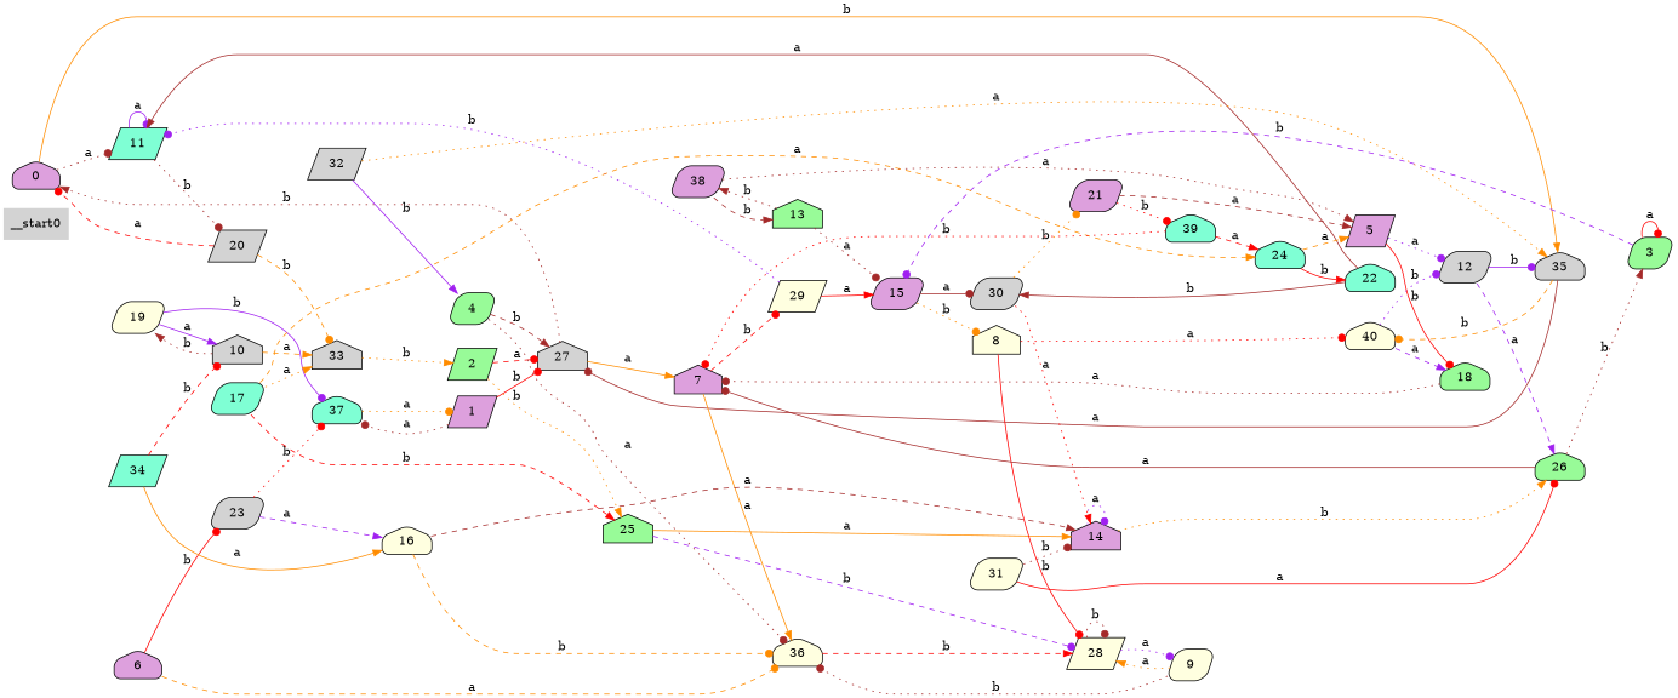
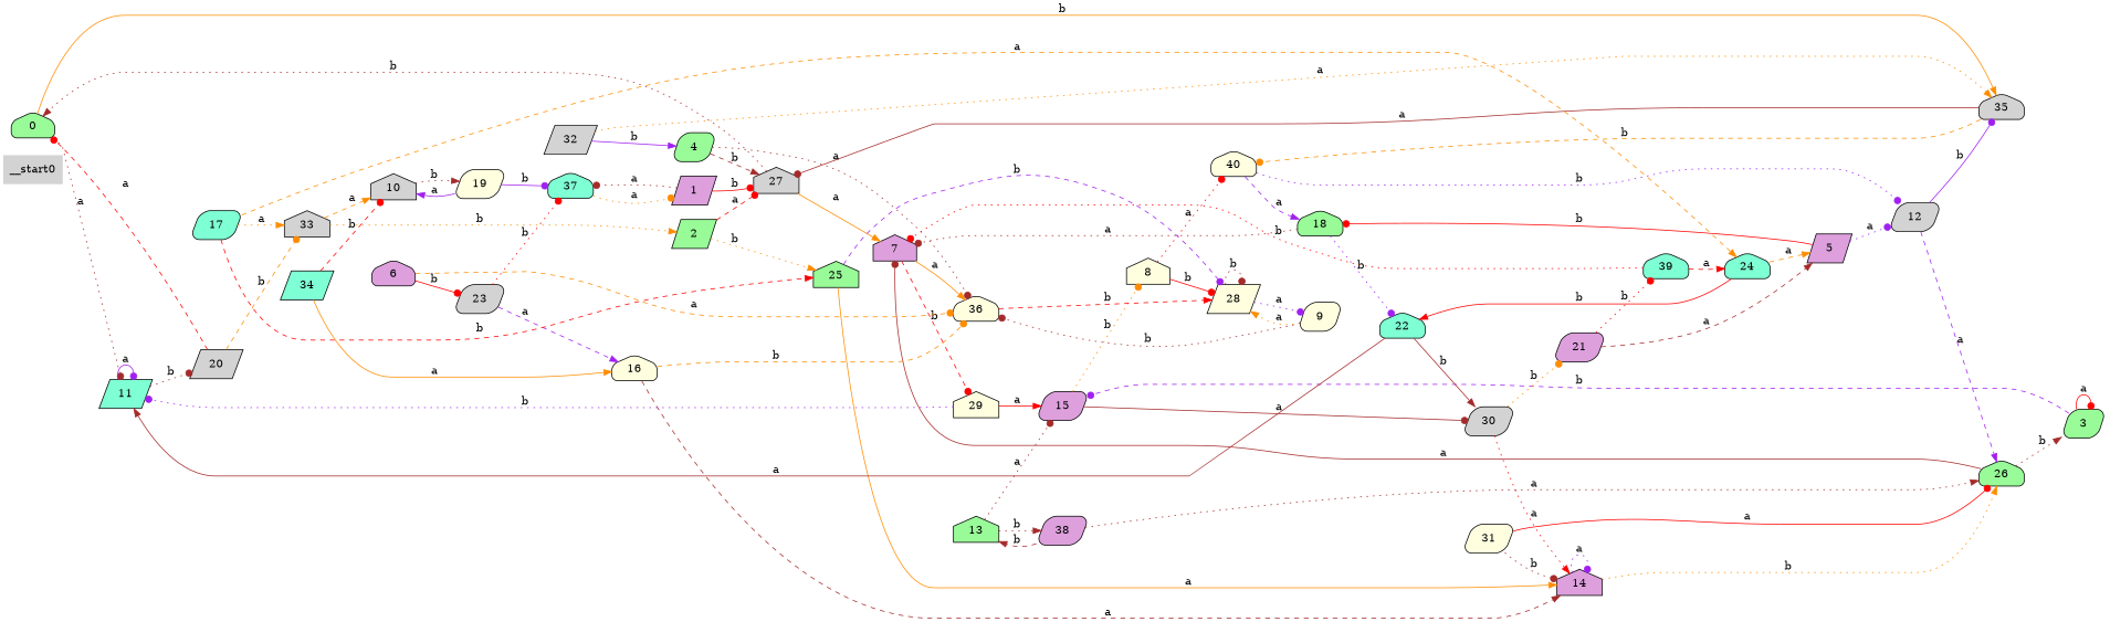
  digraph {
    rankdir=LR
    node [fillcolor=lightgrey shape=house style="rounded,filled" color=black]
    edge [arrowhead=dot color=brown style=dotted]
    __start0 [shape=none style=filled color=""]
-   n2 [fillcolor=plum label=0]
+   n2 [fillcolor=palegreen label=0]
    n3 [fillcolor=aquamarine label=11 shape=parallelogram style=filled]
    n4 [label=35]
    n5 [label=20 shape=parallelogram style=filled]
    n6 [label=27 style=filled]
    n7 [fillcolor=lightyellow label=40]
    n8 [fillcolor=plum label=1 shape=parallelogram style=filled]
    n9 [fillcolor=aquamarine label=37]
    n10 [fillcolor=plum label=7 style=filled]
    n11 [fillcolor=palegreen label=2 shape=parallelogram style=filled]
    n12 [fillcolor=palegreen label=25 style=filled]
    n13 [fillcolor=lightyellow label=28 shape=parallelogram style=filled]
    n14 [fillcolor=plum label=14 style=filled]
    n15 [fillcolor=palegreen label=3 shape=parallelogram]
    n16 [fillcolor=plum label=15 shape=parallelogram]
    n17 [fillcolor=lightyellow label=8 style=filled]
    n18 [label=30 shape=parallelogram]
    n19 [fillcolor=palegreen label=4 shape=parallelogram]
    n20 [fillcolor=lightyellow label=36]
    n21 [fillcolor=plum label=5 shape=parallelogram style=filled]
    n22 [label=12 shape=parallelogram]
    n23 [fillcolor=palegreen label=18]
    n24 [fillcolor=palegreen label=26]
    n25 [fillcolor=aquamarine label=22]
    n26 [fillcolor=plum label=6]
    n27 [label=23 shape=parallelogram]
    n28 [fillcolor=lightyellow label=16]
-   n29 [fillcolor=lightyellow label=29 shape=parallelogram style=filled]
+   n29 [fillcolor=lightyellow label=29 style=filled]
    n30 [fillcolor=lightyellow label=9 shape=parallelogram]
    n31 [label=10 style=filled]
    n32 [fillcolor=lightyellow label=19 shape=parallelogram]
    n33 [label=33 style=filled]
    n34 [fillcolor=palegreen label=13 style=filled]
    n35 [fillcolor=plum label=38 shape=parallelogram]
    n36 [fillcolor=plum label=21 shape=parallelogram]
    n37 [fillcolor=aquamarine label=17 shape=parallelogram]
    n38 [fillcolor=aquamarine label=24]
    n39 [fillcolor=aquamarine label=39]
    n40 [fillcolor=lightyellow label=31 shape=parallelogram]
    n41 [label=32 shape=parallelogram style=filled]
    n42 [fillcolor=aquamarine label=34 shape=parallelogram style=filled]
    n2 -> n3 [label=a]
    n2 -> n4 [arrowhead=normal color=darkorange label=b style=solid]
    n3 -> n3 [color=purple label=a style=solid]
    n3 -> n5 [label=b]
    n4 -> n6 [label=a style=solid]
    n4 -> n7 [color=darkorange label=b style=dashed]
    n5 -> n2 [color=red label=a style=dashed]
    n5 -> n33 [color=darkorange label=b style=dashed]
    n6 -> n2 [arrowhead=normal label=b]
    n6 -> n10 [arrowhead=normal color=darkorange label=a style=solid]
    n7 -> n22 [color=purple label=b]
    n7 -> n23 [arrowhead=normal color=purple label=a style=dashed]
    n8 -> n6 [color=red label=b style=solid]
    n8 -> n9 [label=a]
    n9 -> n8 [color=darkorange label=a]
    n10 -> n20 [arrowhead=normal color=darkorange label=a style=solid]
    n10 -> n29 [color=red label=b style=dashed]
    n11 -> n6 [color=red label=a style=dashed]
    n11 -> n12 [arrowhead=normal color=darkorange label=b]
    n12 -> n13 [color=purple label=b style=dashed]
    n12 -> n14 [arrowhead=normal color=darkorange label=a style=solid]
    n13 -> n13 [label=b]
    n13 -> n30 [color=purple label=a]
    n14 -> n14 [color=purple label=a]
    n14 -> n24 [arrowhead=normal color=darkorange label=b]
    n15 -> n15 [color=red label=a style=solid]
    n15 -> n16 [color=purple label=b style=dashed]
    n16 -> n17 [color=darkorange label=b]
    n16 -> n18 [label=a style=solid]
    n17 -> n7 [color=red label=a]
    n17 -> n13 [color=red label=b style=solid]
    n18 -> n14 [arrowhead=normal color=red label=a]
    n18 -> n36 [color=darkorange label=b]
    n19 -> n6 [arrowhead=normal label=b style=dashed]
    n19 -> n20 [label=a]
    n20 -> n13 [arrowhead=normal color=red label=b style=dashed]
    n21 -> n22 [color=purple label=a]
    n21 -> n23 [color=red label=b style=solid]
    n22 -> n4 [color=purple label=b style=solid]
    n22 -> n24 [arrowhead=normal color=purple label=a style=dashed]
    n23 -> n10 [label=a]
+   n23 -> n25 [color=purple label=b]
    n24 -> n10 [label=a style=solid]
    n24 -> n15 [arrowhead=normal label=b]
    n25 -> n3 [arrowhead=normal label=a style=solid]
    n25 -> n18 [arrowhead=normal label=b style=solid]
    n26 -> n20 [color=darkorange label=a style=dashed]
    n26 -> n27 [color=red label=b style=solid]
    n27 -> n9 [color=red label=b]
    n27 -> n28 [arrowhead=normal color=purple label=a style=dashed]
    n28 -> n14 [arrowhead=normal label=a style=dashed]
    n28 -> n20 [color=darkorange label=b style=dashed]
    n29 -> n3 [color=purple label=b]
    n29 -> n16 [arrowhead=normal color=red label=a style=solid]
    n30 -> n13 [arrowhead=normal color=darkorange label=a]
    n30 -> n20 [label=b]
    n31 -> n32 [arrowhead=normal label=b]
-   n31 -> n33 [arrowhead=normal color=darkorange label=a style=dashed]
+   n33 -> n31 [arrowhead=normal color=darkorange label=a style=dashed]
    n32 -> n9 [color=purple label=b style=solid]
    n32 -> n31 [arrowhead=normal color=purple label=a style=solid]
    n33 -> n11 [arrowhead=normal color=darkorange label=b]
    n34 -> n16 [label=a]
    n34 -> n35 [arrowhead=normal label=b]
-   n35 -> n21 [arrowhead=normal label=a]
+   n35 -> n24 [arrowhead=normal label=a]
    n35 -> n34 [arrowhead=normal label=b style=dashed]
    n36 -> n21 [arrowhead=normal label=a style=dashed]
    n36 -> n39 [color=red label=b]
    n37 -> n12 [arrowhead=normal color=red label=b style=dashed]
    n37 -> n33 [arrowhead=normal color=darkorange label=a]
    n37 -> n38 [arrowhead=normal color=darkorange label=a style=dashed]
    n38 -> n21 [arrowhead=normal color=darkorange label=a style=dashed]
    n38 -> n25 [arrowhead=normal color=red label=b style=solid]
    n39 -> n10 [color=red label=b]
    n39 -> n38 [arrowhead=normal color=red label=a style=dashed]
    n40 -> n14 [label=b]
    n40 -> n24 [color=red label=a style=solid]
    n41 -> n4 [arrowhead=normal color=darkorange label=a]
    n41 -> n19 [arrowhead=normal color=purple label=b style=solid]
    n42 -> n28 [arrowhead=normal color=darkorange label=a style=solid]
    n42 -> n31 [color=red label=b style=dashed]
  }
